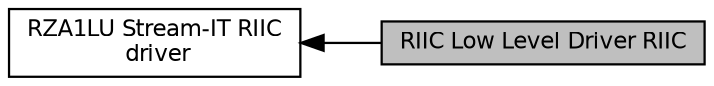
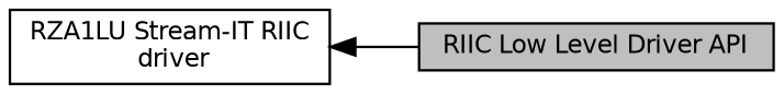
  digraph {
    rankdir=LR
    node [color=black fontname=Helvetica fontsize=10 shape=box style=filled]
-   n1 [fillcolor=grey75 fontcolor=black height=0.2 label="RIIC Low Level Driver RIIC" width=0.4]
+   n1 [fillcolor=grey75 fontcolor=black height=0.2 label="RIIC Low Level Driver API" width=0.4]
    n2 [fillcolor=white height=0.2 label="RZA1LU Stream-IT RIIC\l driver" width=0.4]
    n2 -> n1 [dir=back fontname=Helvetica fontsize=10 labelfontname=Helvetica labelfontsize=10 shape=plaintext style=solid]
  }
